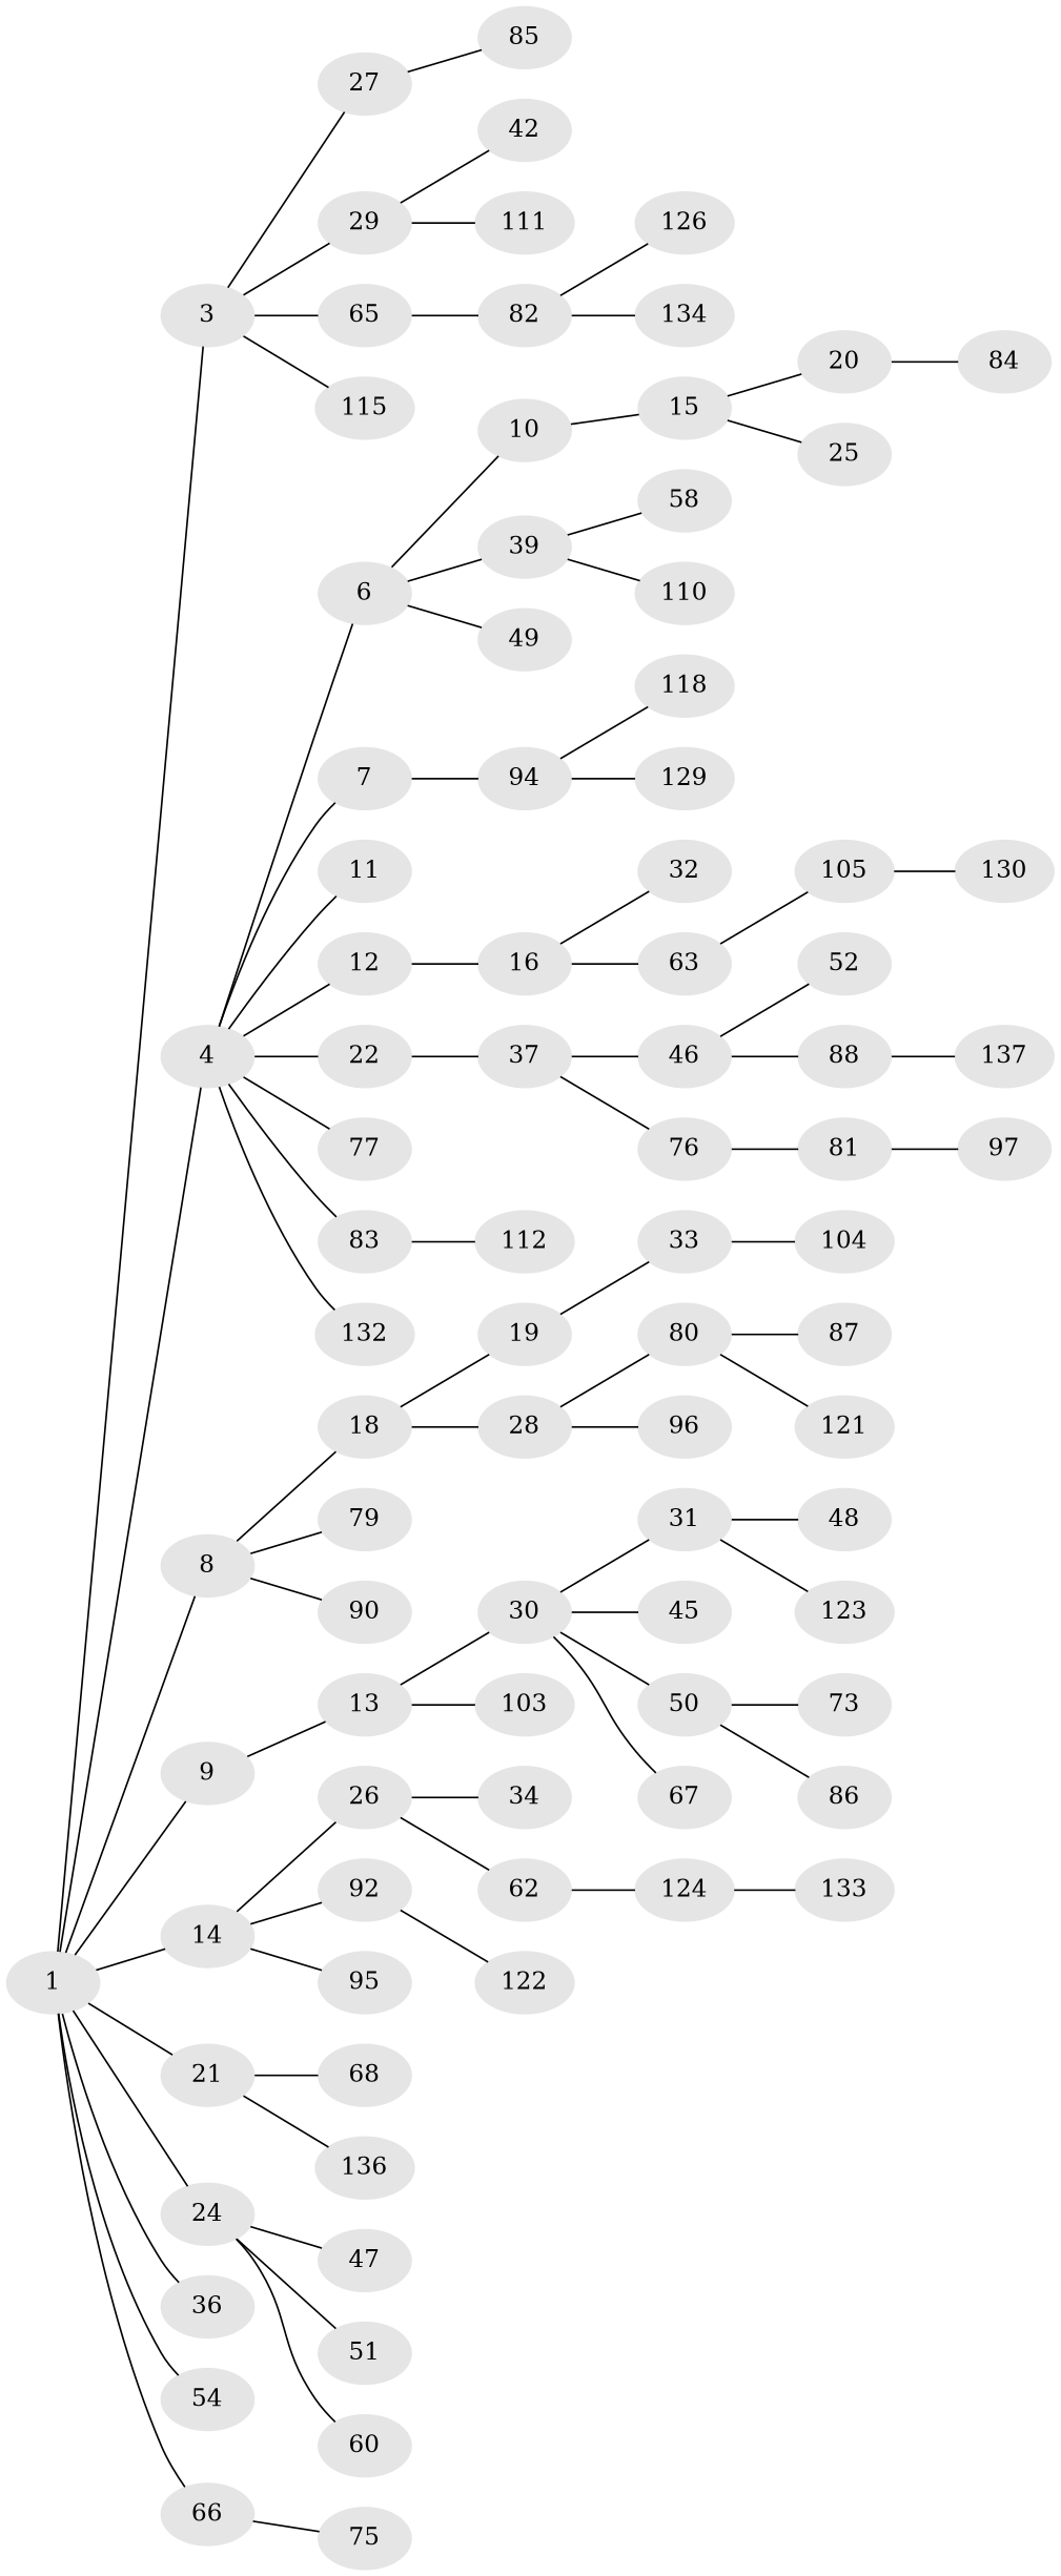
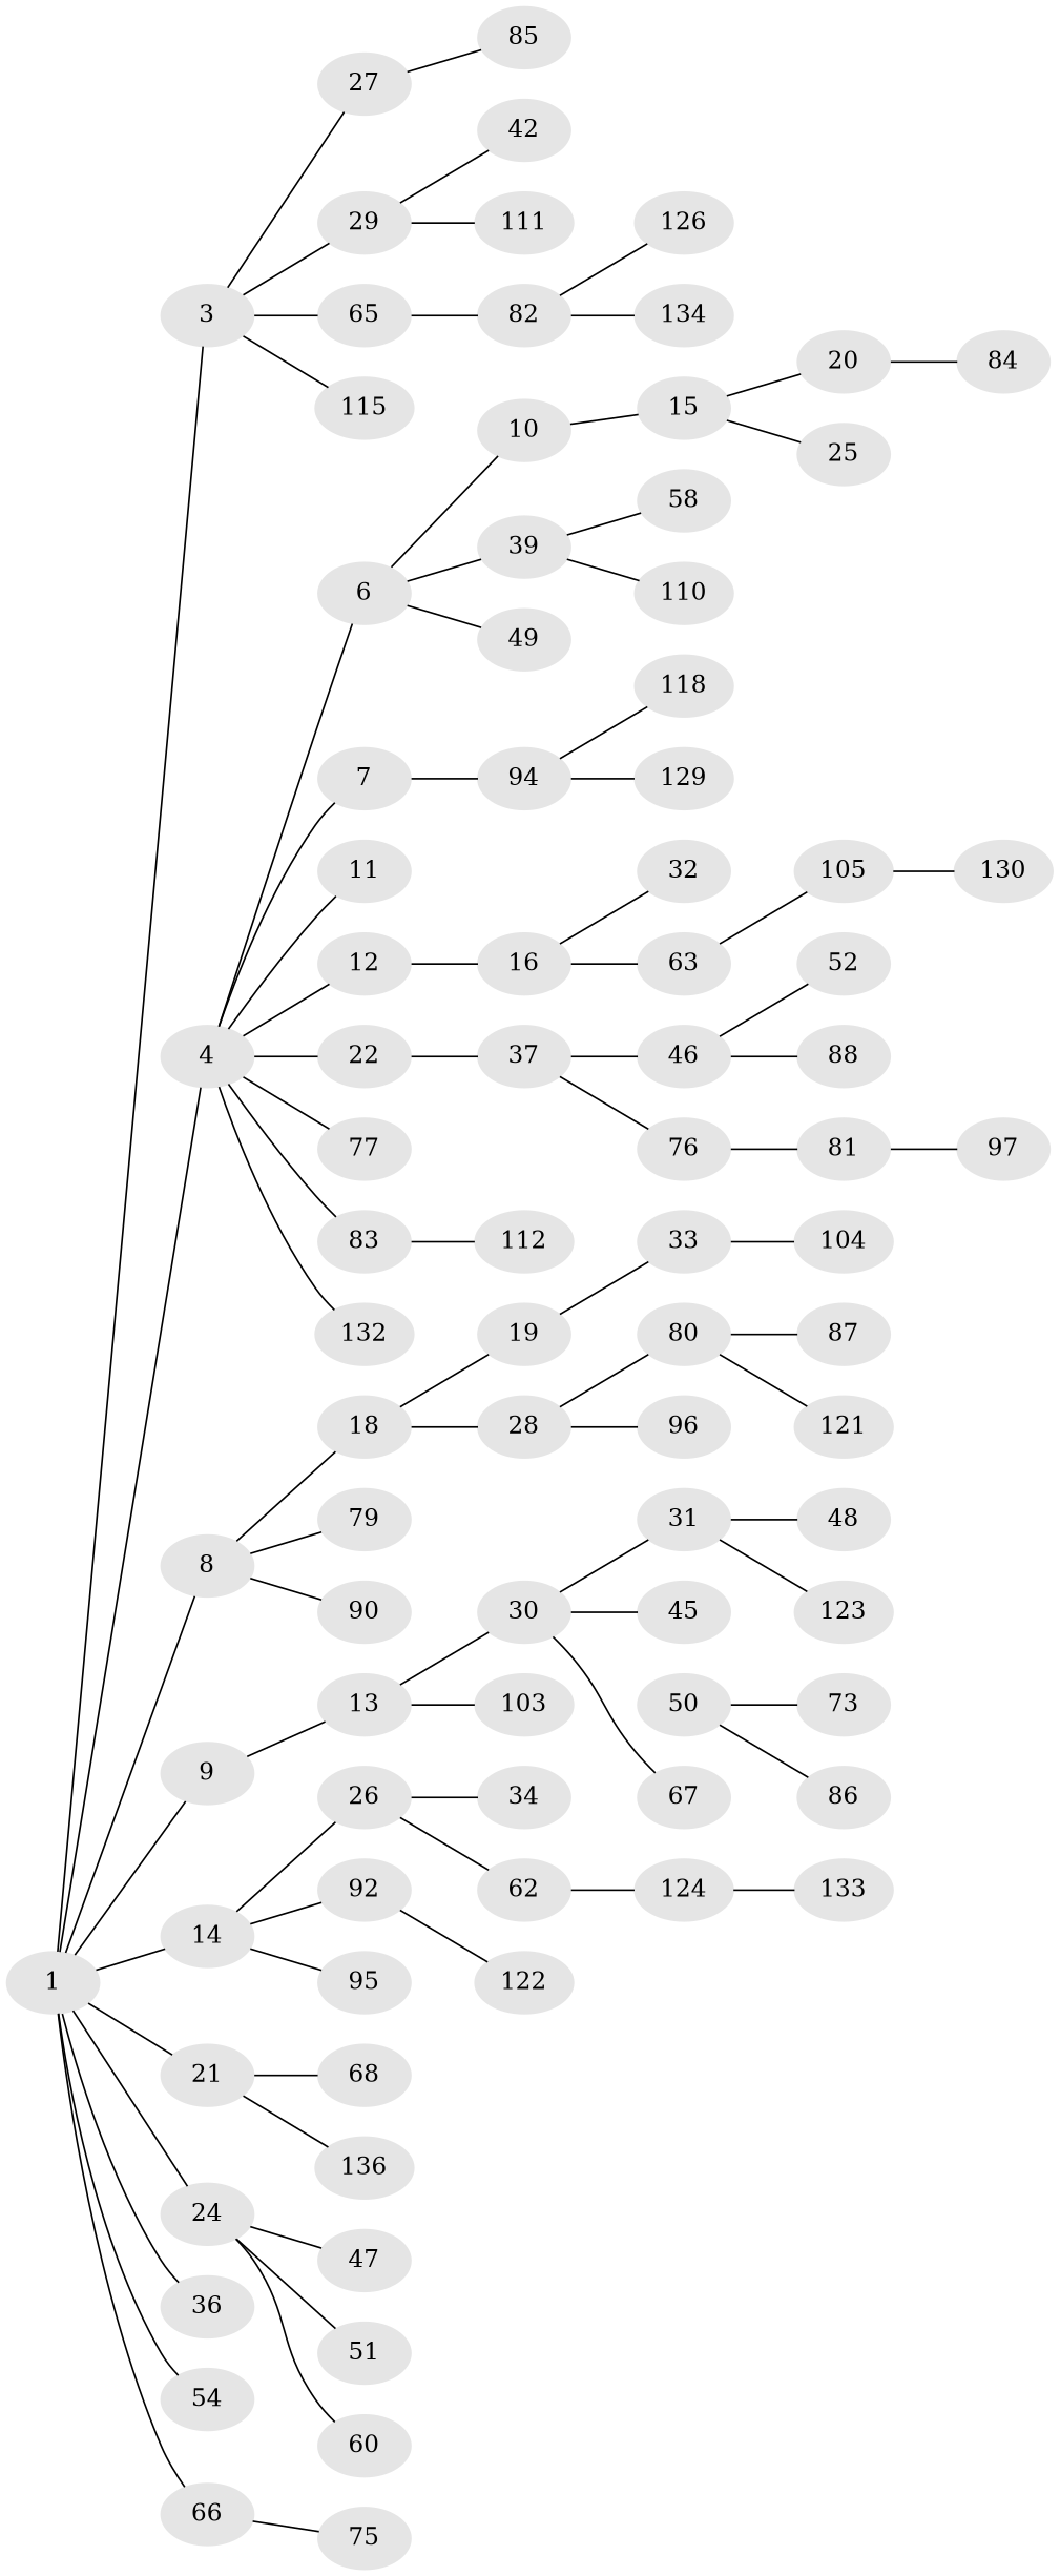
  graph {
    rankdir=LR
    node [color=gray90 style=filled]
    1 [super="+2"]
    3 [super="+56"]
    4 [super="+5"]
    8 [super="+53"]
    9 [super="+43"]
    14 [super="+70"]
    21 [super="+73"]
    24 [super="+93"]
    36 [super="+64"]
    54
    66
    27
    29
    65
    115
    6 [super="+17"]
    7 [super="+44"]
    11 [super="+71"]
    12 [super="+100"]
    22
    77
    83
    132
    18 [super="+61"]
    79
    90
    13 [super="+23"]
    26 [super="+57"]
    92
    95 [super="+114"]
    68
    136
    47 [super="+123"]
    51 [super="+117"]
    60 [super="+108"]
    75
    85
    42 [super="+125"]
    111
    82 [super="+98"]
    10
    39 [super="+40"]
    49 [super="+59"]
    94 [super="+112"]
    16 [super="+106"]
    37 [super="+102"]
    n47 [label=112]
    15 [super="+38"]
    58
    110
    118
    129
    19
    28 [super="+69"]
    30 [super="+41"]
    103 [super="+119"]
    20 [super="+78"]
    25
    32
    63 [super="+91"]
    31 [super="+35"]
    45
    50 [super="+99"]
    67
    34 [super="+55"]
    62 [super="+89"]
    122
    84
    105
    33 [super="+74"]
    80 [super="+101"]
    96 [super="+135"]
    104
    46 [super="+128"]
    76 [super="+131"]
    124 [super="+127"]
    87
    121
    48
    n80 [label=123]
    n81 [label=73]
    86 [super="+107"]
    52 [super="+120"]
    88 [super="+109"]
    81
-   137
    133
    130
    126
    134
    97
    1 -- 3
    1 -- 4
    1 -- 8
    1 -- 9
    1 -- 14
    1 -- 21
    1 -- 24
    1 -- 36
    1 -- 54
    1 -- 66
    3 -- 27
    3 -- 29
    3 -- 65
    3 -- 115
    4 -- 6
    4 -- 7
    4 -- 11
    4 -- 12
    4 -- 22
    4 -- 77
    4 -- 83
    4 -- 132
    8 -- 18
    8 -- 79
    8 -- 90
    9 -- 13
    14 -- 26
    14 -- 92
    14 -- 95
    21 -- 68
    21 -- 136
    24 -- 47
    24 -- 51
    24 -- 60
    66 -- 75
    27 -- 85
    29 -- 42
    29 -- 111
    65 -- 82
    6 -- 10
    6 -- 39
    6 -- 49
    7 -- 94
    12 -- 16
    22 -- 37
    83 -- n47
    18 -- 19
    18 -- 28
    13 -- 30
    13 -- 103
    26 -- 34
    26 -- 62
    92 -- 122
    82 -- 126
    82 -- 134
    10 -- 15
    39 -- 58
    39 -- 110
    94 -- 118
    94 -- 129
    16 -- 32
    16 -- 63
    37 -- 46
    37 -- 76
    15 -- 20
    15 -- 25
    19 -- 33
    28 -- 80
    28 -- 96
    30 -- 31
    30 -- 45
-   30 -- 50
    30 -- 67
    20 -- 84
    63 -- 105
    31 -- 48
    31 -- n80
    50 -- n81
    50 -- 86
    62 -- 124
    105 -- 130
    33 -- 104
    80 -- 87
    80 -- 121
    46 -- 52
    46 -- 88
    76 -- 81
    124 -- 133
-   88 -- 137
    81 -- 97
  }
